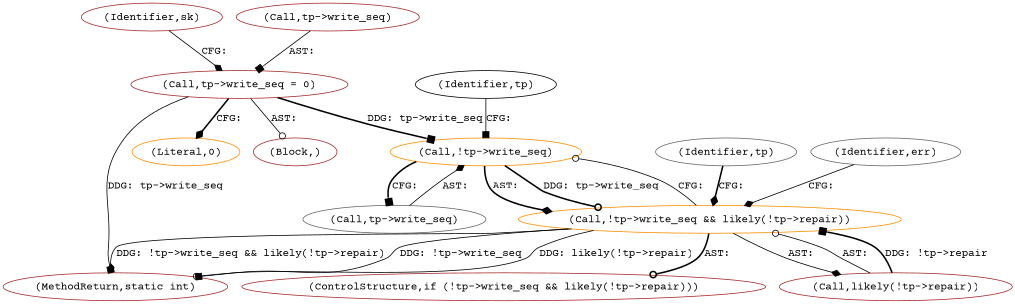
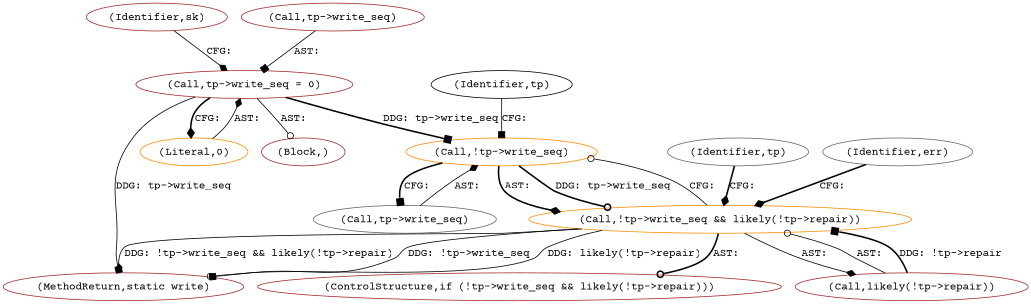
  digraph {
    fontname="Courier Prime"
    node [color=brown fontname="Courier Prime"]
    edge [arrowhead=diamond fontname="Courier Prime" style=solid]
    n1 [color=darkorange label="(Call,!tp->write_seq)"]
    n2 [color=darkorange label="(Call,!tp->write_seq && likely(!tp->repair))"]
    n3 [color=gray40 label="(Call,tp->write_seq)"]
-   n4 [label="(MethodReturn,static int)"]
+   n4 [label="(MethodReturn,static write)"]
    n5 [label="(ControlStructure,if (!tp->write_seq && likely(!tp->repair)))"]
    n6 [label="(Call,likely(!tp->repair))"]
    n7 [label="(Call,tp->write_seq = 0)"]
    n8 [color=darkorange label="(Literal,0)"]
    n9 [label="(Block,)"]
    n10 [color=gray40 label="(Identifier,tp)"]
    n11 [color=gray40 label="(Identifier,err)"]
    n12 [label="(Identifier,sk)"]
    n13 [label="(Call,tp->write_seq)"]
    n14 [color=black label="(Identifier,tp)"]
    n1 -> n2 [label="AST: " style=bold]
    n1 -> n2 [arrowhead=odot label="DDG: tp->write_seq" style=bold]
    n1 -> n3 [arrowhead=box label="CFG: " style=bold]
    n2 -> n1 [arrowhead=odot label="CFG: "]
    n2 -> n4 [arrowhead=odot label="DDG: likely(!tp->repair)"]
    n2 -> n4 [label="DDG: !tp->write_seq && likely(!tp->repair)"]
    n2 -> n4 [arrowhead=box label="DDG: !tp->write_seq"]
    n2 -> n5 [arrowhead=odot label="AST: " style=bold]
    n2 -> n6 [label="AST: "]
    n3 -> n1 [label="AST: "]
    n6 -> n2 [arrowhead=odot label="AST: "]
    n6 -> n2 [arrowhead=box label="DDG: !tp->repair" style=bold]
    n7 -> n1 [arrowhead=box label="DDG: tp->write_seq" style=bold]
    n7 -> n4 [arrowhead=box label="DDG: tp->write_seq"]
    n7 -> n8 [label="CFG: " style=bold]
    n7 -> n9 [arrowhead=odot label="AST: "]
+   n8 -> n7 [label="AST: "]
    n10 -> n2 [label="CFG: " style=bold]
-   n11 -> n2 [label="CFG: "]
+   n11 -> n2 [label="CFG: " style=bold]
    n12 -> n7 [label="CFG: "]
    n13 -> n7 [arrowhead=box label="AST: "]
    n14 -> n1 [arrowhead=box label="CFG: "]
  }
